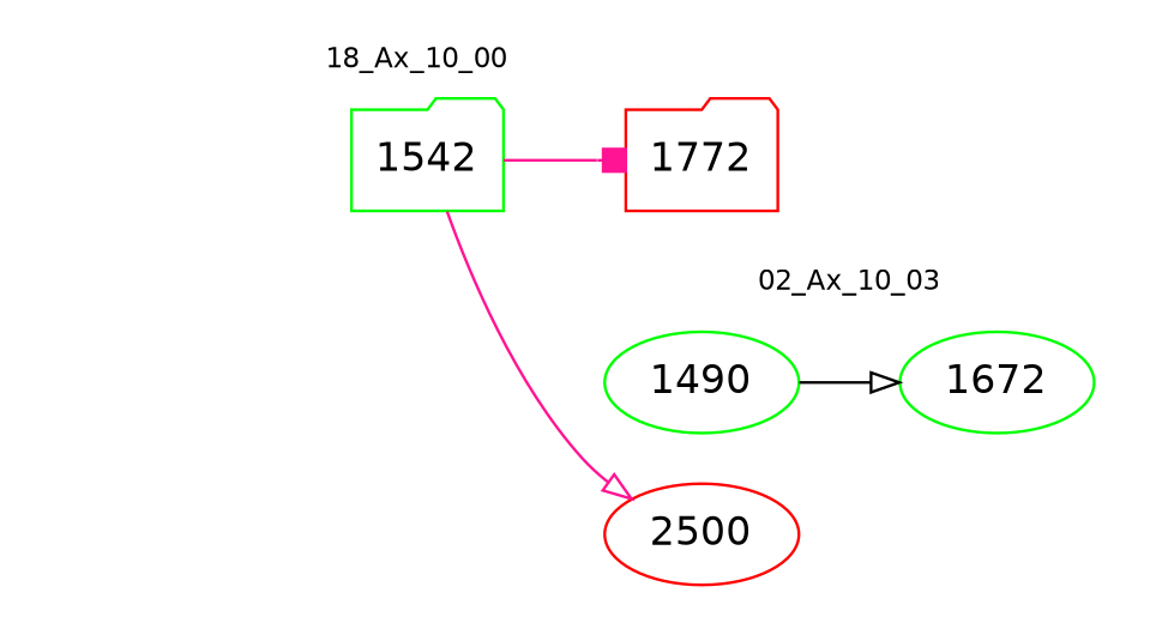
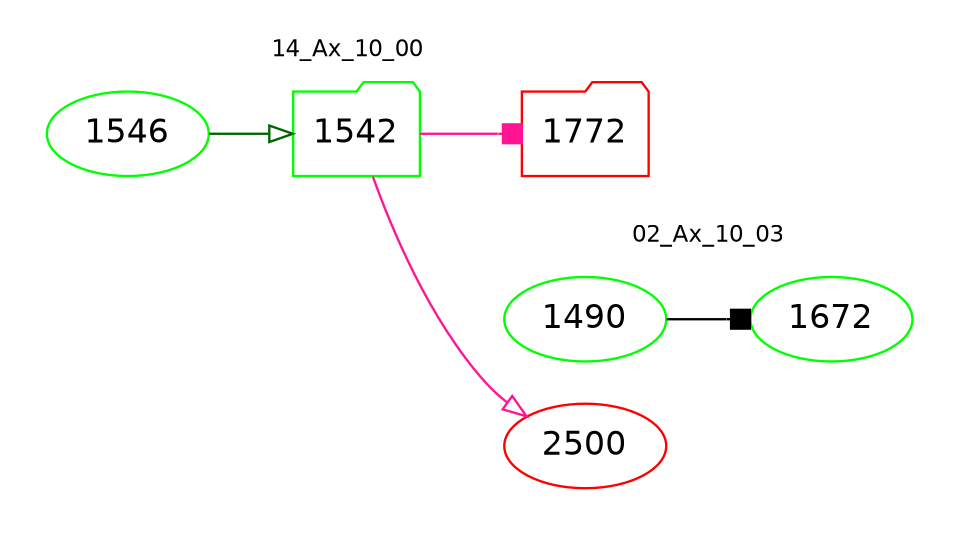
  digraph {
    fontname="DejaVu Sans"
    rankdir=LR
    node [color=green fontname="DejaVu Sans" shape=ellipse]
    edge [arrowhead=box color=deeppink fontname="DejaVu Sans"]
    n1 [label=1490]
    n2 [label=1672]
    n3 [color=red label=2500]
+   n4 [label=1546]
    n5 [label=1542 shape=folder]
    n6 [color=red label=1772 shape=folder]
    subgraph cluster_1 {
      color=white
      fontsize=10
      label="02_Ax_10_03"
      n1
      n2
      n3
    }
    subgraph cluster_2 {
      color=white
      fontsize=10
-     label="18_Ax_10_00"
+     label="14_Ax_10_00"
+     n4
      n5
      n6
    }
-   n1 -> n2 [arrowhead=onormal color=black]
+   n1 -> n2 [color=black]
+   n4 -> n5 [arrowhead=onormal color=darkgreen]
    n5 -> n3 [arrowhead=onormal]
    n5 -> n6
  }
